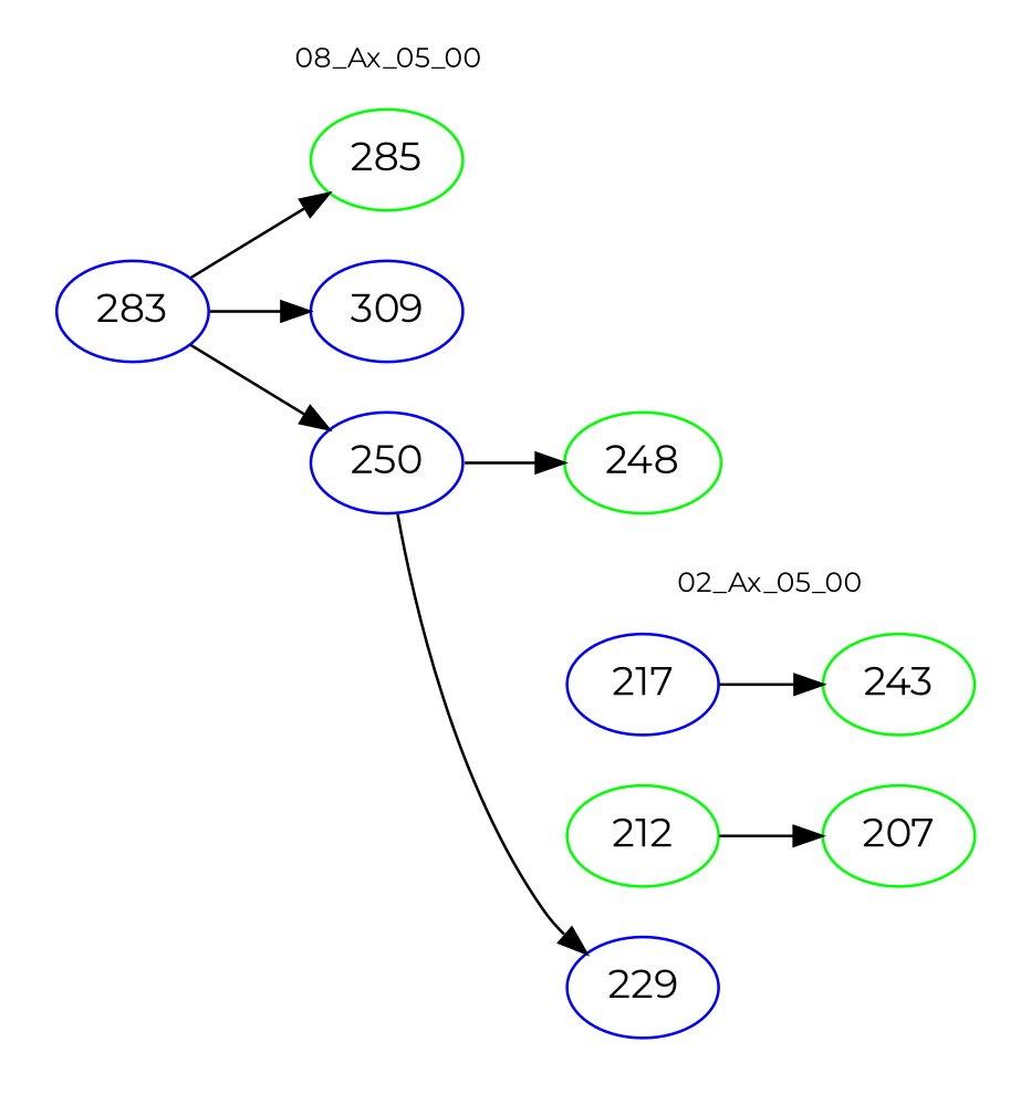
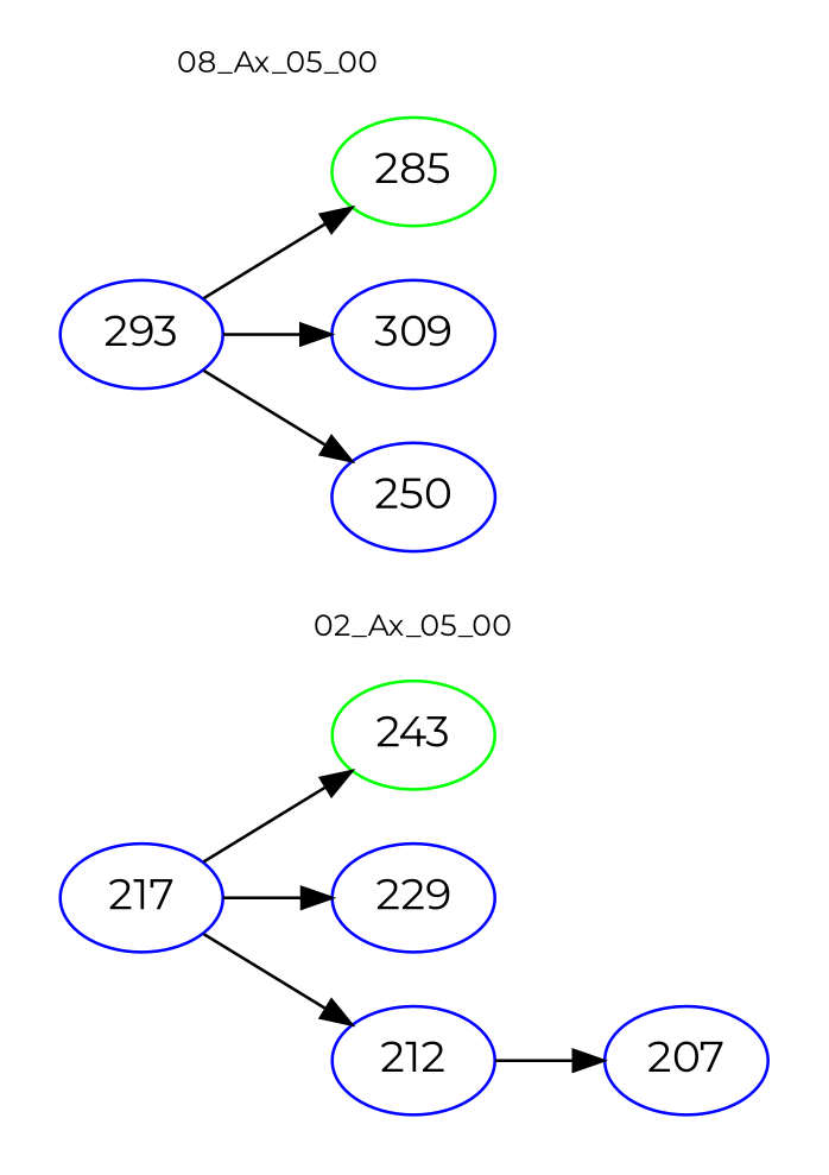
  digraph {
    fontname=Montserrat
    rankdir=LR
    node [color=blue fontname=Montserrat]
    edge [color=black fontname=Montserrat]
    n1 [label=217]
-   n2 [color=green label=212]
+   n2 [label=212]
    n3 [label=229]
    n4 [color=green label=243]
-   n5 [color=green label=207]
-   n6 [label=283]
+   n5 [label=207]
+   n6 [label=293]
    n7 [label=250]
    n8 [label=309]
    n9 [color=green label=285]
-   n10 [color=green label=248]
    subgraph cluster_1 {
      color=white
      fontsize=10
      label="02_Ax_05_00"
      n1
      n2
      n3
      n4
      n5
    }
    subgraph cluster_2 {
      color=white
      fontsize=10
      label="08_Ax_05_00"
      n6
      n7
      n8
      n9
-     n10
    }
-   n7 -> n3
+   n1 -> n2
+   n1 -> n3
    n1 -> n4
    n2 -> n5
    n6 -> n7
    n6 -> n8
    n6 -> n9
-   n7 -> n10
  }
